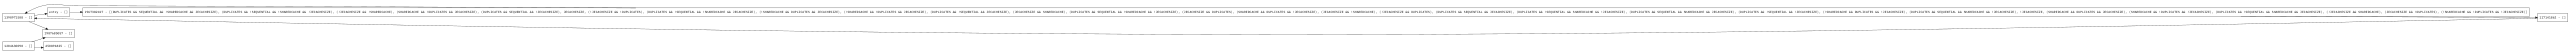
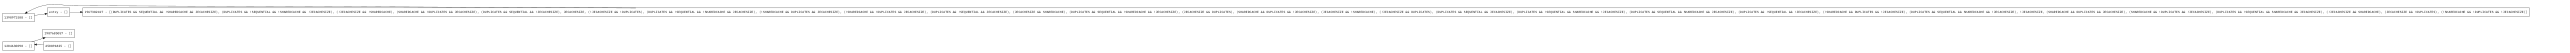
  digraph {
    fontname="IBM Plex Mono"
    rankdir=LR
    node [fontname="IBM Plex Mono" shape=record]
    edge [fontname="IBM Plex Mono"]
    n1 [label="1907685057 - []"]
    n2 [label="entry - []"]
    n3 [label="1967382417 - [(DUPLICATES && SEQUENTIAL && !SHAREDCACHE && JECACHESIZE), (DUPLICATES && !SEQUENTIAL && !SHAREDCACHE && !JECACHESIZE), (!JECACHESIZE && !SHAREDCACHE), (SHAREDCACHE && !DUPLICATES && JECACHESIZE), (DUPLICATES && SEQUENTIAL && !JECACHESIZE), JECACHESIZE, (!JECACHESIZE && !DUPLICATES), (DUPLICATES && !SEQUENTIAL && !SHAREDCACHE && JECACHESIZE), (!SHAREDCACHE && DUPLICATES && JECACHESIZE), (!SHAREDCACHE && !DUPLICATES && JECACHESIZE), (DUPLICATES && !SEQUENTIAL && JECACHESIZE), (JECACHESIZE && SHAREDCACHE), (DUPLICATES && SEQUENTIAL && !SHAREDCACHE && !JECACHESIZE), (JECACHESIZE && DUPLICATES), (SHAREDCACHE && DUPLICATES && !JECACHESIZE), (JECACHESIZE && !SHAREDCACHE), (!JECACHESIZE && DUPLICATES), (DUPLICATES && SEQUENTIAL && JECACHESIZE), (DUPLICATES && !SEQUENTIAL && SHAREDCACHE && !JECACHESIZE), (DUPLICATES && SEQUENTIAL && SHAREDCACHE && JECACHESIZE), (DUPLICATES && !SEQUENTIAL && !JECACHESIZE), (!SHAREDCACHE && DUPLICATES && !JECACHESIZE), (DUPLICATES && SEQUENTIAL && SHAREDCACHE && !JECACHESIZE), !JECACHESIZE, (SHAREDCACHE && DUPLICATES && JECACHESIZE), (SHAREDCACHE && !DUPLICATES && !JECACHESIZE), (DUPLICATES && !SEQUENTIAL && SHAREDCACHE && JECACHESIZE), (!JECACHESIZE && SHAREDCACHE), (JECACHESIZE && !DUPLICATES), (!SHAREDCACHE && !DUPLICATES && !JECACHESIZE)]"]
    n4 [label="1390971508 - []"]
-   n5 [label="117141862 - []"]
    n6 [label="450891825 - []"]
    n7 [label="1204630090 - []"]
    n2 -> n3
    n3 -> n4
-   n3 -> n5
-   n4 -> n1
    n4 -> n2
-   n5 -> n4
-   n7 -> n6
+   n6 -> n7
    n7 -> n1
  }
